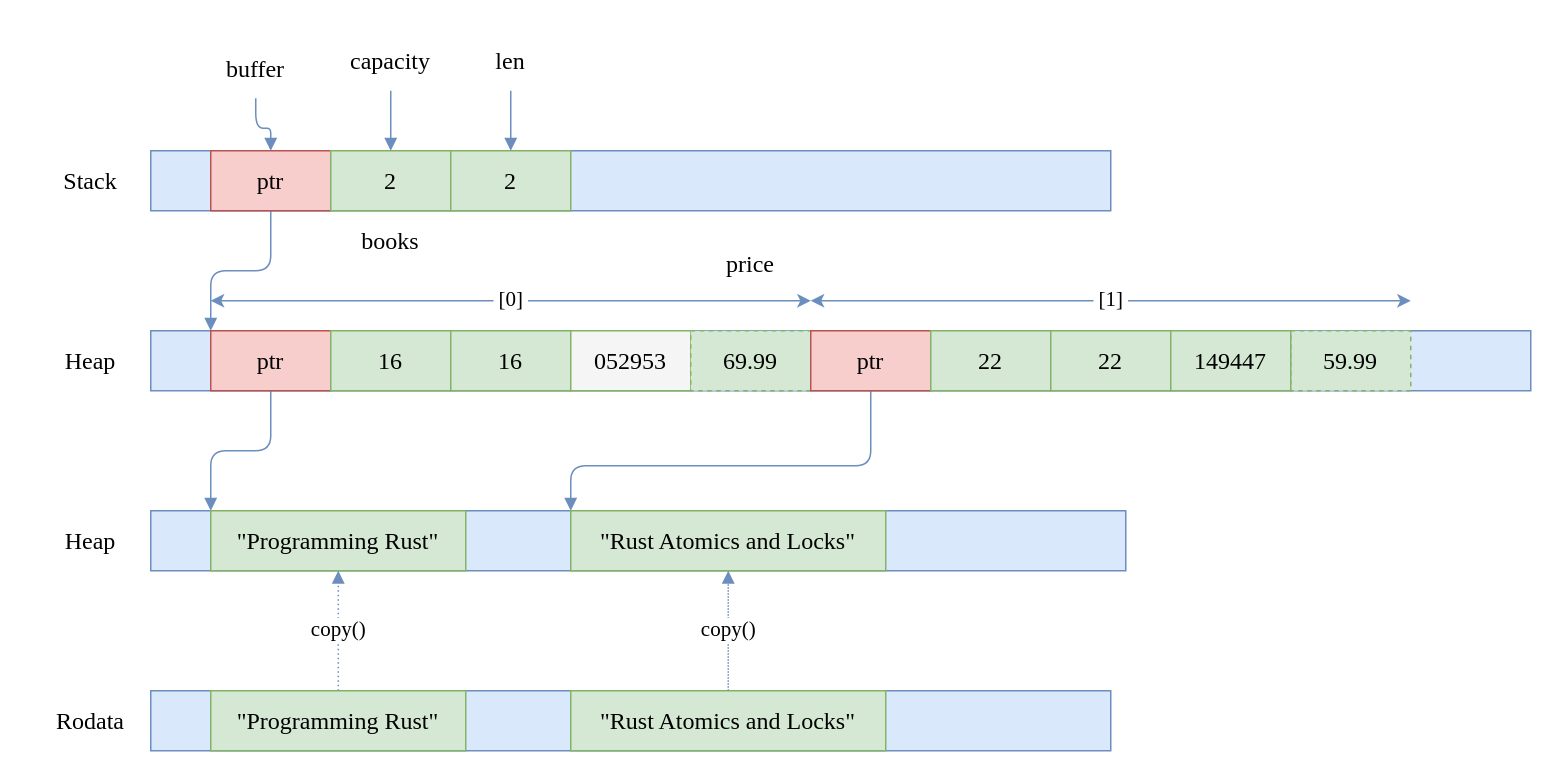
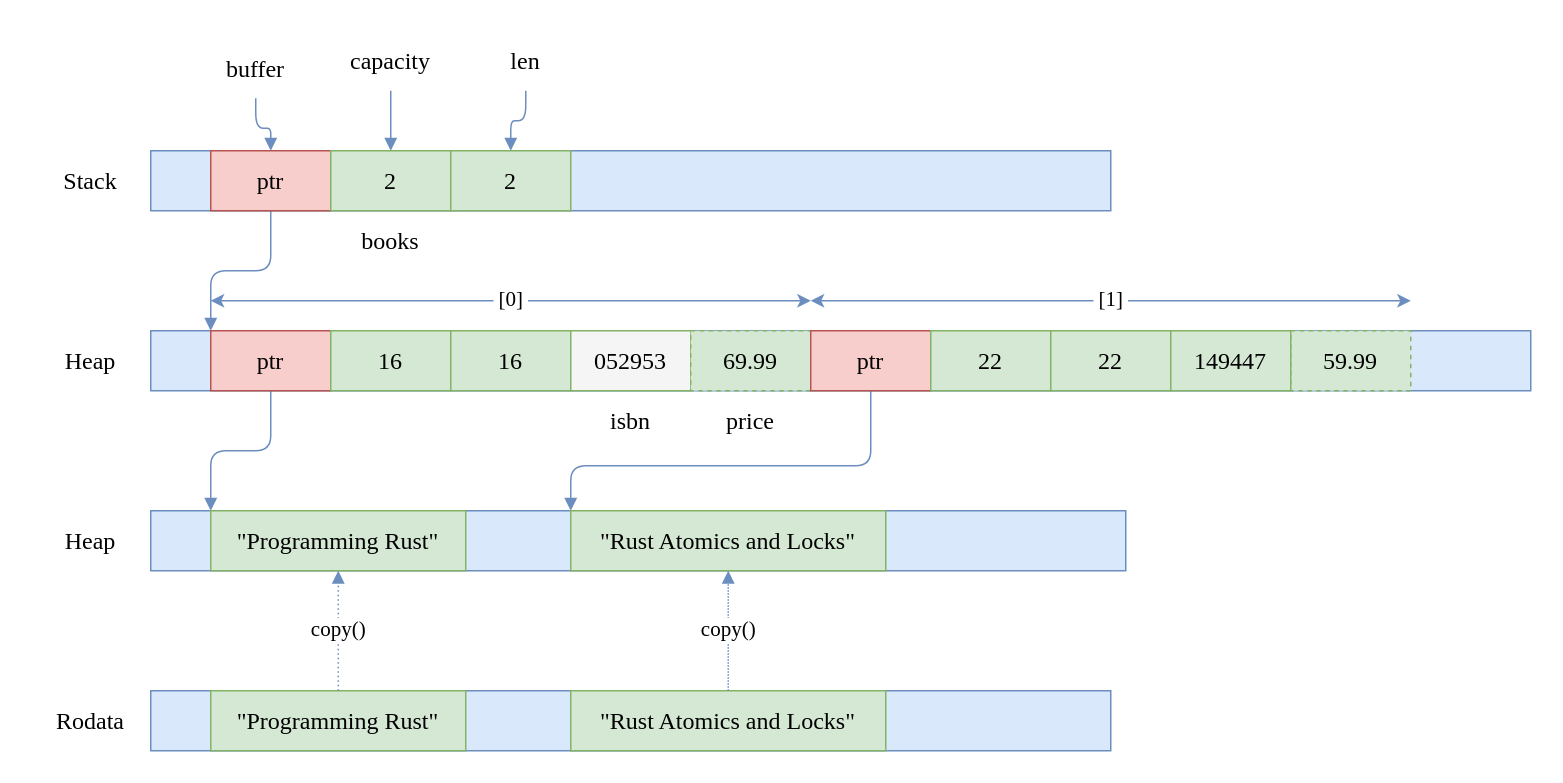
  <mxCell id="0" />
  <mxCell id="1" parent="0" />
  <mxCell id="2" value="" style="rounded=0;whiteSpace=wrap;html=1;shadow=0;strokeColor=#6c8ebf;strokeWidth=1;fontFamily=Ubuntu;fontSize=16;fontStyle=0;fillColor=#dae8fc;" parent="1" vertex="1"><mxGeometry x="100" y="100" width="640" height="40" as="geometry" /></mxCell>
  <mxCell id="3" value="Stack" style="text;html=1;align=center;verticalAlign=middle;whiteSpace=wrap;rounded=0;fontFamily=Ubuntu;fontSize=16;fontStyle=0;" parent="1" vertex="1"><mxGeometry x="20" y="100" width="80" height="40" as="geometry" /></mxCell>
  <mxCell id="4" value="" style="rounded=0;whiteSpace=wrap;html=1;shadow=0;strokeColor=#6c8ebf;strokeWidth=1;fontFamily=Ubuntu;fontSize=16;fontStyle=0;fillColor=#dae8fc;" parent="1" vertex="1"><mxGeometry x="100" y="220" width="920" height="40" as="geometry" /></mxCell>
  <mxCell id="5" value="Heap" style="text;html=1;align=center;verticalAlign=middle;whiteSpace=wrap;rounded=0;fontFamily=Ubuntu;fontSize=16;fontStyle=0;" parent="1" vertex="1"><mxGeometry x="20" y="220" width="80" height="40" as="geometry" /></mxCell>
  <mxCell id="6" value="" style="group" vertex="1" connectable="0" parent="1"><mxGeometry x="20" y="460" width="720" height="40" as="geometry" /></mxCell>
  <mxCell id="7" value="Rodata" style="text;html=1;align=center;verticalAlign=middle;whiteSpace=wrap;rounded=0;fontFamily=Ubuntu;fontSize=16;fontStyle=0;" parent="6" vertex="1"><mxGeometry width="80" height="40" as="geometry" /></mxCell>
  <mxCell id="8" value="" style="rounded=0;whiteSpace=wrap;html=1;shadow=0;strokeColor=#6c8ebf;strokeWidth=1;fontFamily=Ubuntu;fontSize=16;fontStyle=0;fillColor=#dae8fc;" parent="6" vertex="1"><mxGeometry x="80" width="640" height="40" as="geometry" /></mxCell>
  <mxCell id="9" value="&quot;Programming Rust&quot;" style="rounded=0;whiteSpace=wrap;html=1;shadow=0;strokeColor=#82b366;strokeWidth=1;fontFamily=Ubuntu;fontSize=16;fontStyle=0;fillColor=#d5e8d4;" parent="6" vertex="1"><mxGeometry x="120" width="170" height="40" as="geometry" /></mxCell>
  <mxCell id="10" value="&quot;Rust Atomics and Locks&quot;" style="rounded=0;whiteSpace=wrap;html=1;shadow=0;strokeColor=#82b366;strokeWidth=1;fontFamily=Ubuntu;fontSize=16;fontStyle=0;fillColor=#d5e8d4;" vertex="1" parent="6"><mxGeometry x="360" width="210" height="40" as="geometry" /></mxCell>
  <mxCell id="11" style="edgeStyle=orthogonalEdgeStyle;rounded=1;orthogonalLoop=1;jettySize=auto;html=1;entryX=0;entryY=0;entryDx=0;entryDy=0;shadow=0;strokeColor=#6c8ebf;strokeWidth=1;fontFamily=Ubuntu;fontSize=14;fontStyle=0;endArrow=block;endFill=1;fillColor=#dae8fc;" edge="1" parent="1" source="12" target="23"><mxGeometry relative="1" as="geometry" /></mxCell>
  <mxCell id="12" value="ptr" style="rounded=0;whiteSpace=wrap;html=1;shadow=0;strokeColor=#b85450;strokeWidth=1;fontFamily=Ubuntu;fontSize=16;fontStyle=0;fillColor=#f8cecc;" vertex="1" parent="1"><mxGeometry x="140" y="100" width="80" height="40" as="geometry" /></mxCell>
  <mxCell id="13" value="2" style="rounded=0;whiteSpace=wrap;html=1;shadow=0;strokeColor=#82b366;strokeWidth=1;fontFamily=Ubuntu;fontSize=16;fontStyle=0;fillColor=#d5e8d4;" vertex="1" parent="1"><mxGeometry x="220" y="100" width="80" height="40" as="geometry" /></mxCell>
  <mxCell id="14" value="2" style="rounded=0;whiteSpace=wrap;html=1;shadow=0;strokeColor=#82b366;strokeWidth=1;fontFamily=Ubuntu;fontSize=16;fontStyle=0;fillColor=#d5e8d4;" vertex="1" parent="1"><mxGeometry x="300" y="100" width="80" height="40" as="geometry" /></mxCell>
  <mxCell id="15" value="books" style="text;html=1;align=center;verticalAlign=middle;whiteSpace=wrap;rounded=0;fontFamily=Ubuntu;fontSize=16;fontStyle=0;" vertex="1" parent="1"><mxGeometry x="220" y="140" width="80" height="40" as="geometry" /></mxCell>
  <mxCell id="16" style="edgeStyle=orthogonalEdgeStyle;rounded=1;orthogonalLoop=1;jettySize=auto;html=1;entryX=0.5;entryY=0;entryDx=0;entryDy=0;shadow=0;strokeColor=#6c8ebf;strokeWidth=1;fontFamily=Ubuntu;fontSize=14;fontStyle=0;endArrow=block;endFill=1;fillColor=#dae8fc;" edge="1" parent="1" source="17" target="12"><mxGeometry relative="1" as="geometry" /></mxCell>
  <mxCell id="17" value="buffer" style="text;html=1;align=center;verticalAlign=middle;whiteSpace=wrap;rounded=0;fontFamily=Ubuntu;fontSize=16;fontStyle=0;" vertex="1" parent="1"><mxGeometry x="130" y="25" width="80" height="40" as="geometry" /></mxCell>
  <mxCell id="18" style="edgeStyle=orthogonalEdgeStyle;rounded=1;orthogonalLoop=1;jettySize=auto;html=1;entryX=0.5;entryY=0;entryDx=0;entryDy=0;shadow=0;strokeColor=#6c8ebf;strokeWidth=1;fontFamily=Ubuntu;fontSize=14;fontStyle=0;endArrow=block;endFill=1;fillColor=#dae8fc;" edge="1" parent="1" source="19" target="13"><mxGeometry relative="1" as="geometry" /></mxCell>
  <mxCell id="19" value="capacity" style="text;html=1;align=center;verticalAlign=middle;whiteSpace=wrap;rounded=0;fontFamily=Ubuntu;fontSize=16;fontStyle=0;" vertex="1" parent="1"><mxGeometry x="220" y="20" width="80" height="40" as="geometry" /></mxCell>
  <mxCell id="20" style="edgeStyle=orthogonalEdgeStyle;rounded=1;orthogonalLoop=1;jettySize=auto;html=1;shadow=0;strokeColor=#6c8ebf;strokeWidth=1;fontFamily=Ubuntu;fontSize=14;fontStyle=0;endArrow=block;endFill=1;fillColor=#dae8fc;" edge="1" parent="1" source="21" target="14"><mxGeometry relative="1" as="geometry" /></mxCell>
- <mxCell id="21" value="len" style="text;html=1;align=center;verticalAlign=middle;whiteSpace=wrap;rounded=0;fontFamily=Ubuntu;fontSize=16;fontStyle=0;" vertex="1" parent="1"><mxGeometry x="300" y="20" width="80" height="40" as="geometry" /></mxCell>
+ <mxCell id="21" value="len" style="text;html=1;align=center;verticalAlign=middle;whiteSpace=wrap;rounded=0;fontFamily=Ubuntu;fontSize=16;fontStyle=0;" vertex="1" parent="1"><mxGeometry x="310" y="20" width="80" height="40" as="geometry" /></mxCell>
  <mxCell id="22" style="edgeStyle=orthogonalEdgeStyle;rounded=1;orthogonalLoop=1;jettySize=auto;html=1;entryX=0;entryY=0;entryDx=0;entryDy=0;shadow=0;strokeColor=#6c8ebf;strokeWidth=1;fontFamily=Ubuntu;fontSize=14;fontStyle=0;endArrow=block;endFill=1;fillColor=#dae8fc;" edge="1" parent="1" source="23" target="36"><mxGeometry relative="1" as="geometry" /></mxCell>
  <mxCell id="23" value="ptr" style="rounded=0;whiteSpace=wrap;html=1;shadow=0;strokeColor=#b85450;strokeWidth=1;fontFamily=Ubuntu;fontSize=16;fontStyle=0;fillColor=#f8cecc;" vertex="1" parent="1"><mxGeometry x="140" y="220" width="80" height="40" as="geometry" /></mxCell>
  <mxCell id="24" value="16" style="rounded=0;whiteSpace=wrap;html=1;shadow=0;strokeColor=#82b366;strokeWidth=1;fontFamily=Ubuntu;fontSize=16;fontStyle=0;fillColor=#d5e8d4;" vertex="1" parent="1"><mxGeometry x="220" y="220" width="80" height="40" as="geometry" /></mxCell>
  <mxCell id="25" value="16" style="rounded=0;whiteSpace=wrap;html=1;shadow=0;strokeColor=#82b366;strokeWidth=1;fontFamily=Ubuntu;fontSize=16;fontStyle=0;fillColor=#d5e8d4;" vertex="1" parent="1"><mxGeometry x="300" y="220" width="80" height="40" as="geometry" /></mxCell>
  <mxCell id="26" value="052953" style="rounded=0;whiteSpace=wrap;html=1;shadow=0;strokeColor=#82b366;strokeWidth=1;fontFamily=Ubuntu;fontSize=16;fontStyle=0;fillColor=#f5f5f5;" vertex="1" parent="1"><mxGeometry x="380" y="220" width="80" height="40" as="geometry" /></mxCell>
  <mxCell id="27" value="69.99" style="rounded=0;whiteSpace=wrap;html=1;shadow=0;strokeColor=#82b366;strokeWidth=1;fontFamily=Ubuntu;fontSize=16;fontStyle=0;fillColor=#d5e8d4;dashed=1;" vertex="1" parent="1"><mxGeometry x="460" y="220" width="80" height="40" as="geometry" /></mxCell>
  <mxCell id="28" value="59.99" style="rounded=0;whiteSpace=wrap;html=1;shadow=0;strokeColor=#82b366;strokeWidth=1;fontFamily=Ubuntu;fontSize=16;fontStyle=0;fillColor=#d5e8d4;dashed=1;" vertex="1" parent="1"><mxGeometry x="860" y="220" width="80" height="40" as="geometry" /></mxCell>
  <mxCell id="29" style="edgeStyle=orthogonalEdgeStyle;rounded=1;orthogonalLoop=1;jettySize=auto;html=1;entryX=0;entryY=0;entryDx=0;entryDy=0;shadow=0;strokeColor=#6c8ebf;strokeWidth=1;fontFamily=Ubuntu;fontSize=14;fontStyle=0;endArrow=block;endFill=1;fillColor=#dae8fc;" edge="1" parent="1" source="30" target="37"><mxGeometry relative="1" as="geometry"><Array as="points"><mxPoint x="580" y="310" /><mxPoint x="380" y="310" /></Array></mxGeometry></mxCell>
  <mxCell id="30" value="ptr" style="rounded=0;whiteSpace=wrap;html=1;shadow=0;strokeColor=#b85450;strokeWidth=1;fontFamily=Ubuntu;fontSize=16;fontStyle=0;fillColor=#f8cecc;" vertex="1" parent="1"><mxGeometry x="540" y="220" width="80" height="40" as="geometry" /></mxCell>
  <mxCell id="31" value="22" style="rounded=0;whiteSpace=wrap;html=1;shadow=0;strokeColor=#82b366;strokeWidth=1;fontFamily=Ubuntu;fontSize=16;fontStyle=0;fillColor=#d5e8d4;" vertex="1" parent="1"><mxGeometry x="620" y="220" width="80" height="40" as="geometry" /></mxCell>
  <mxCell id="32" value="22" style="rounded=0;whiteSpace=wrap;html=1;shadow=0;strokeColor=#82b366;strokeWidth=1;fontFamily=Ubuntu;fontSize=16;fontStyle=0;fillColor=#d5e8d4;" vertex="1" parent="1"><mxGeometry x="700" y="220" width="80" height="40" as="geometry" /></mxCell>
  <mxCell id="33" value="149447" style="rounded=0;whiteSpace=wrap;html=1;shadow=0;strokeColor=#82b366;strokeWidth=1;fontFamily=Ubuntu;fontSize=16;fontStyle=0;fillColor=#d5e8d4;" vertex="1" parent="1"><mxGeometry x="780" y="220" width="80" height="40" as="geometry" /></mxCell>
  <mxCell id="34" value="" style="rounded=0;whiteSpace=wrap;html=1;shadow=0;strokeColor=#6c8ebf;strokeWidth=1;fontFamily=Ubuntu;fontSize=16;fontStyle=0;fillColor=#dae8fc;" vertex="1" parent="1"><mxGeometry x="100" y="340" width="650" height="40" as="geometry" /></mxCell>
  <mxCell id="35" value="Heap" style="text;html=1;align=center;verticalAlign=middle;whiteSpace=wrap;rounded=0;fontFamily=Ubuntu;fontSize=16;fontStyle=0;" vertex="1" parent="1"><mxGeometry x="20" y="340" width="80" height="40" as="geometry" /></mxCell>
  <mxCell id="36" value="&quot;Programming Rust&quot;" style="rounded=0;whiteSpace=wrap;html=1;shadow=0;strokeColor=#82b366;strokeWidth=1;fontFamily=Ubuntu;fontSize=16;fontStyle=0;fillColor=#d5e8d4;" vertex="1" parent="1"><mxGeometry x="140" y="340" width="170" height="40" as="geometry" /></mxCell>
  <mxCell id="37" value="&quot;Rust Atomics and Locks&quot;" style="rounded=0;whiteSpace=wrap;html=1;shadow=0;strokeColor=#82b366;strokeWidth=1;fontFamily=Ubuntu;fontSize=16;fontStyle=0;fillColor=#d5e8d4;" vertex="1" parent="1"><mxGeometry x="380" y="340" width="210" height="40" as="geometry" /></mxCell>
- <mxCell id="39" value="price" style="text;html=1;align=center;verticalAlign=middle;whiteSpace=wrap;rounded=0;fontFamily=Ubuntu;fontSize=16;fontStyle=0;" vertex="1" parent="1"><mxGeometry x="460" y="155" width="80" height="40" as="geometry" /></mxCell>
+ <mxCell id="38" value="isbn" style="text;html=1;align=center;verticalAlign=middle;whiteSpace=wrap;rounded=0;fontFamily=Ubuntu;fontSize=16;fontStyle=0;" vertex="1" parent="1"><mxGeometry x="380" y="260" width="80" height="40" as="geometry" /></mxCell>
+ <mxCell id="39" value="price" style="text;html=1;align=center;verticalAlign=middle;whiteSpace=wrap;rounded=0;fontFamily=Ubuntu;fontSize=16;fontStyle=0;" vertex="1" parent="1"><mxGeometry x="460" y="260" width="80" height="40" as="geometry" /></mxCell>
  <mxCell id="40" value="&amp;nbsp;[0]&amp;nbsp;" style="endArrow=classic;startArrow=classic;html=1;rounded=1;shadow=0;strokeColor=#6c8ebf;strokeWidth=1;fontFamily=Ubuntu;fontSize=14;fontStyle=0;fillColor=#dae8fc;" edge="1" parent="1"><mxGeometry width="50" height="50" relative="1" as="geometry"><mxPoint x="140" y="200" as="sourcePoint" /><mxPoint x="540" y="200" as="targetPoint" /></mxGeometry></mxCell>
  <mxCell id="41" value="&amp;nbsp;[1]&amp;nbsp;" style="endArrow=classic;startArrow=classic;html=1;rounded=1;shadow=0;strokeColor=#6c8ebf;strokeWidth=1;fontFamily=Ubuntu;fontSize=14;fontStyle=0;fillColor=#dae8fc;" edge="1" parent="1"><mxGeometry width="50" height="50" relative="1" as="geometry"><mxPoint x="540" y="200" as="sourcePoint" /><mxPoint x="940" y="200" as="targetPoint" /></mxGeometry></mxCell>
  <mxCell id="42" value="copy()" style="edgeStyle=orthogonalEdgeStyle;rounded=1;orthogonalLoop=1;jettySize=auto;html=1;entryX=0.5;entryY=1;entryDx=0;entryDy=0;shadow=0;strokeColor=#6c8ebf;strokeWidth=1;fontFamily=Ubuntu;fontSize=14;fontStyle=0;endArrow=block;endFill=1;fillColor=#dae8fc;dashed=1;dashPattern=1 2;" edge="1" parent="1" source="9" target="36"><mxGeometry relative="1" as="geometry" /></mxCell>
  <mxCell id="43" value="copy()" style="edgeStyle=orthogonalEdgeStyle;rounded=1;orthogonalLoop=1;jettySize=auto;html=1;entryX=0.5;entryY=1;entryDx=0;entryDy=0;shadow=0;strokeColor=#6c8ebf;strokeWidth=1;fontFamily=Ubuntu;fontSize=14;fontStyle=0;endArrow=block;endFill=1;fillColor=#dae8fc;dashed=1;dashPattern=1 1;" edge="1" parent="1" source="10" target="37"><mxGeometry relative="1" as="geometry" /></mxCell>
